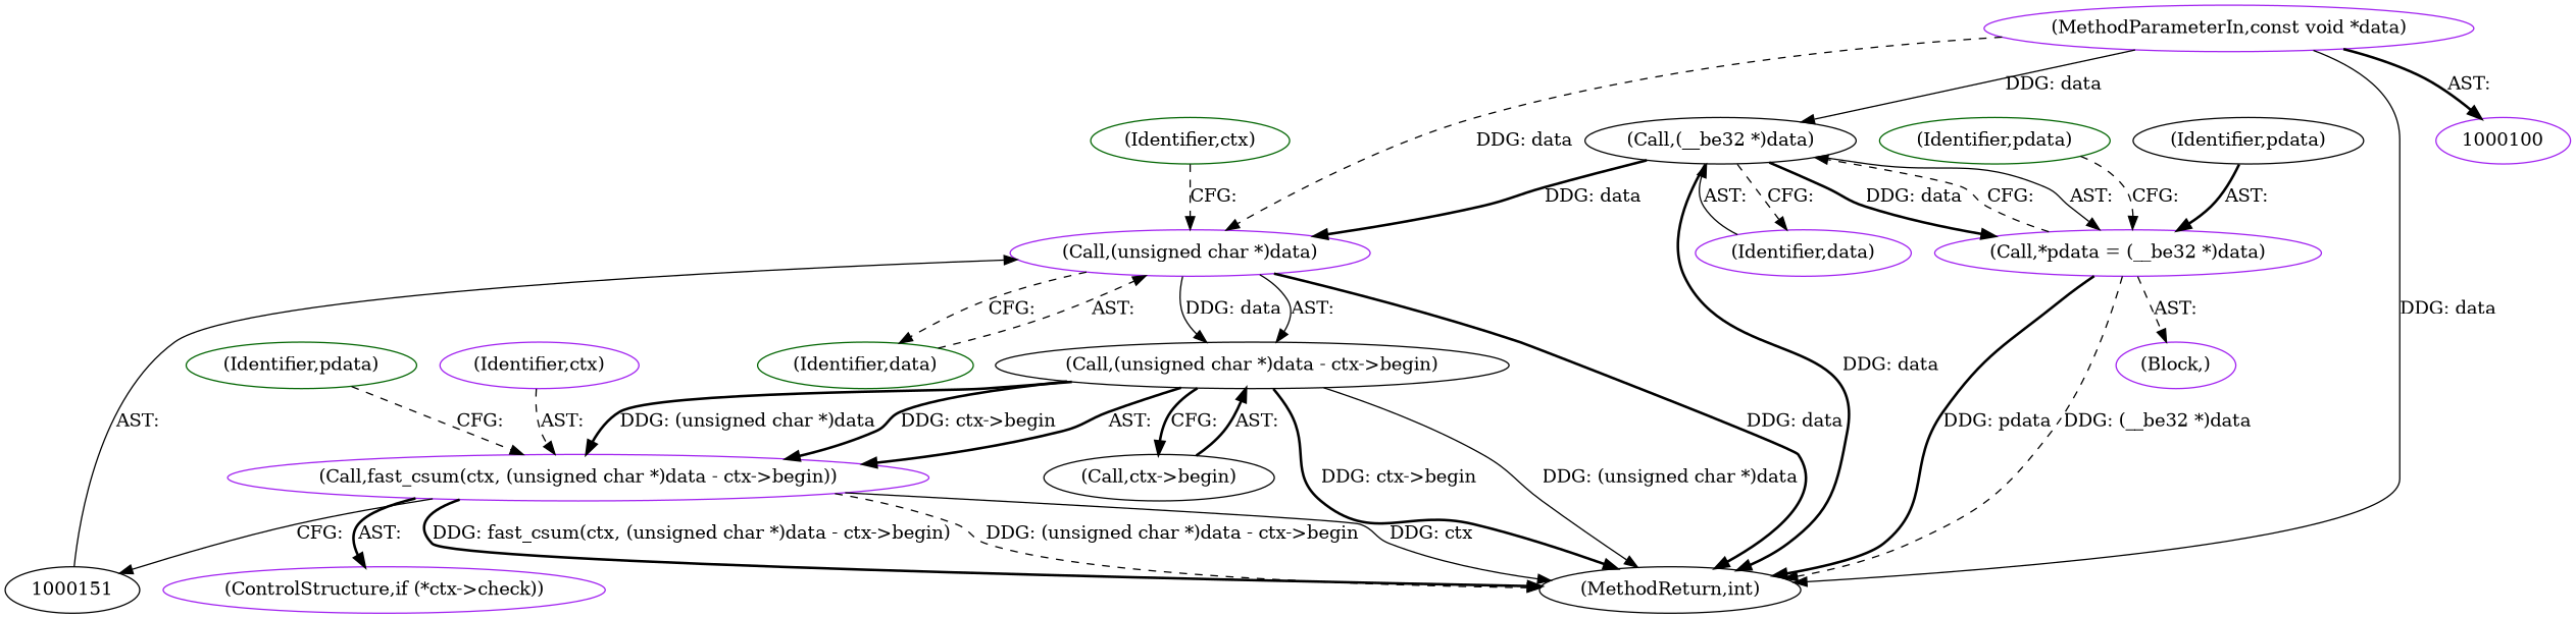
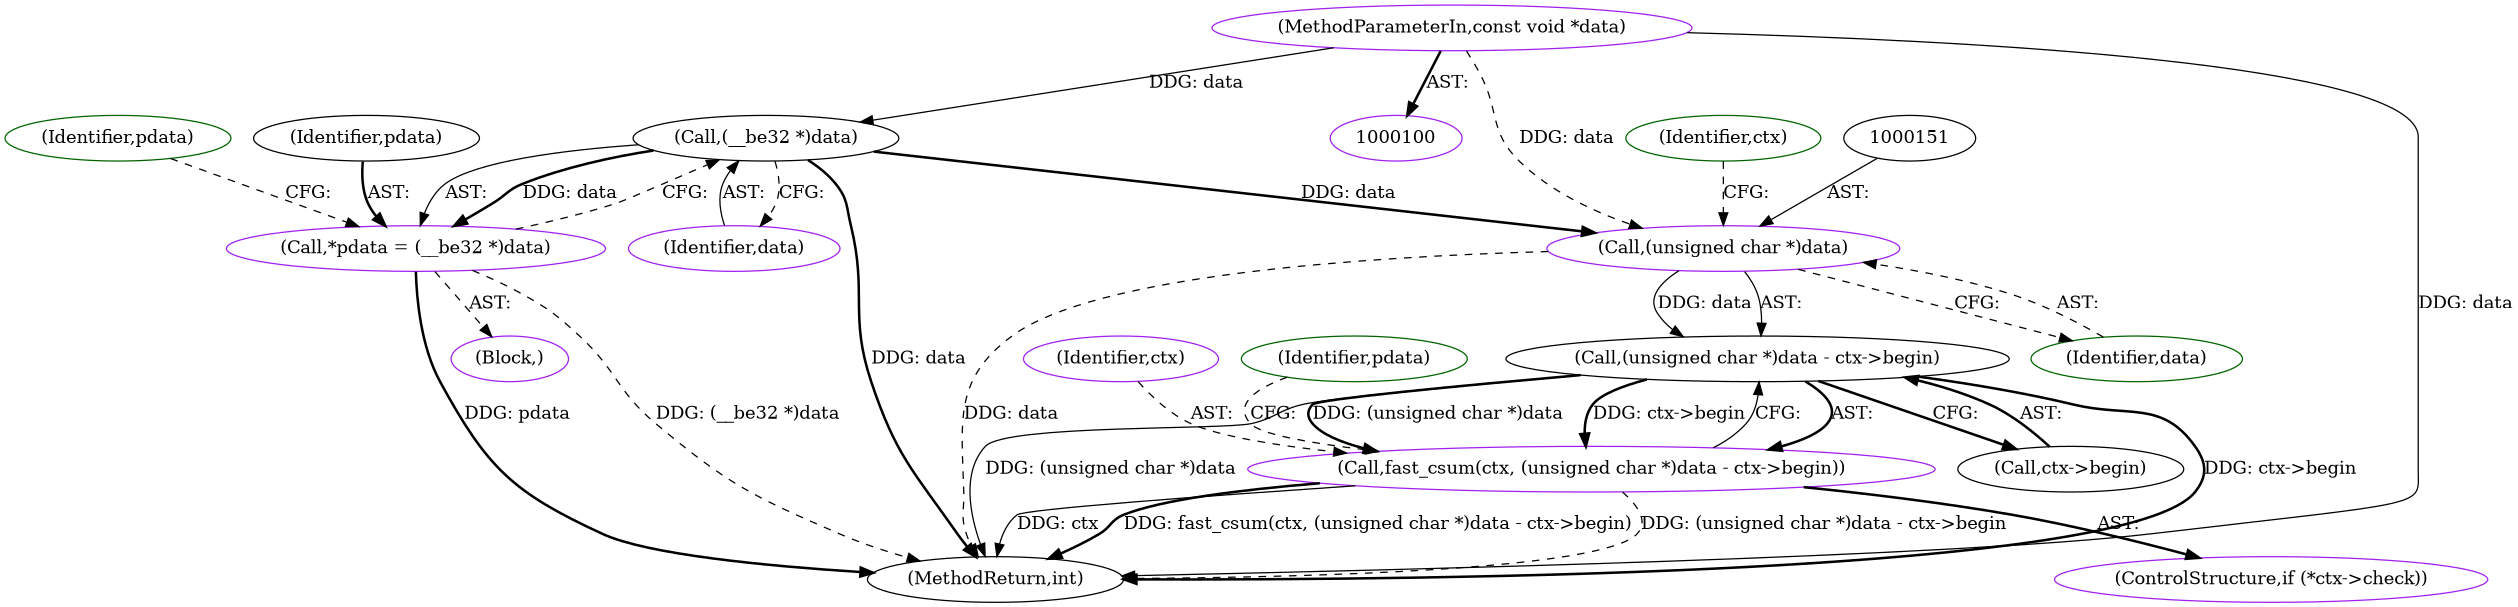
  digraph {
    node [color=purple]
    edge [style=bold]
    n1 [color=black label="(Call,(__be32 *)data)"]
    n2 [label="(Call,*pdata = (__be32 *)data)"]
    n3 [label="(Call,(unsigned char *)data)"]
    n4 [color=black label="(MethodReturn,int)"]
    n5 [label="(Identifier,data)"]
    n6 [label="(Block,)"]
    n7 [color=black label="(Call,(unsigned char *)data - ctx->begin)"]
    n8 [color=darkgreen label="(Identifier,data)"]
    n9 [label="(MethodParameterIn,const void *data)"]
    1000100
    n11 [label="(Call,fast_csum(ctx, (unsigned char *)data - ctx->begin))"]
    n12 [color=black label="(Call,ctx->begin)"]
    n13 [label="(ControlStructure,if (*ctx->check))"]
    n14 [color=darkgreen label="(Identifier,pdata)"]
    n15 [label="(Identifier,ctx)"]
    n16 [color=darkgreen label="(Identifier,ctx)"]
    n17 [color=darkgreen label="(Identifier,pdata)"]
    n18 [color=black label="(Identifier,pdata)"]
    1000151 [color=black]
    n1 -> n2 [label="AST: " style=solid]
    n1 -> n2 [label="DDG: data"]
    n1 -> n3 [label="DDG: data"]
    n1 -> n4 [label="DDG: data"]
    n1 -> n5 [label="CFG: " style=dashed]
    n2 -> n1 [label="CFG: " style=dashed]
    n2 -> n4 [label="DDG: pdata"]
    n2 -> n4 [label="DDG: (__be32 *)data" style=dashed]
    n2 -> n6 [label="AST: " style=dashed]
-   n3 -> n4 [label="DDG: data"]
+   n3 -> n4 [label="DDG: data" style=dashed]
    n3 -> n7 [label="AST: " style=solid]
    n3 -> n7 [label="DDG: data" style=solid]
    n3 -> n8 [label="CFG: " style=dashed]
    n5 -> n1 [label="AST: " style=solid]
    n7 -> n4 [label="DDG: (unsigned char *)data" style=solid]
    n7 -> n4 [label="DDG: ctx->begin"]
    n7 -> n11 [label="AST: "]
    n7 -> n11 [label="DDG: (unsigned char *)data"]
    n7 -> n11 [label="DDG: ctx->begin"]
    n7 -> n12 [label="CFG: "]
    n8 -> n3 [label="AST: " style=dashed]
    n9 -> n1 [label="DDG: data" style=solid]
    n9 -> n3 [label="DDG: data" style=dashed]
    n9 -> n4 [label="DDG: data" style=solid]
    n9 -> 1000100 [label="AST: "]
    n11 -> n4 [label="DDG: (unsigned char *)data - ctx->begin" style=dashed]
    n11 -> n4 [label="DDG: ctx" style=solid]
    n11 -> n4 [label="DDG: fast_csum(ctx, (unsigned char *)data - ctx->begin)"]
-   n11 -> 1000151 [label="CFG: " style=solid]
+   n11 -> n7 [label="CFG: " style=solid]
    n11 -> n13 [label="AST: "]
    n12 -> n7 [label="AST: "]
    n14 -> n2 [label="CFG: " style=dashed]
    n15 -> n11 [label="AST: " style=dashed]
    n16 -> n3 [label="CFG: " style=dashed]
    n17 -> n11 [label="CFG: " style=dashed]
    n18 -> n2 [label="AST: "]
    1000151 -> n3 [label="AST: " style=solid]
  }
